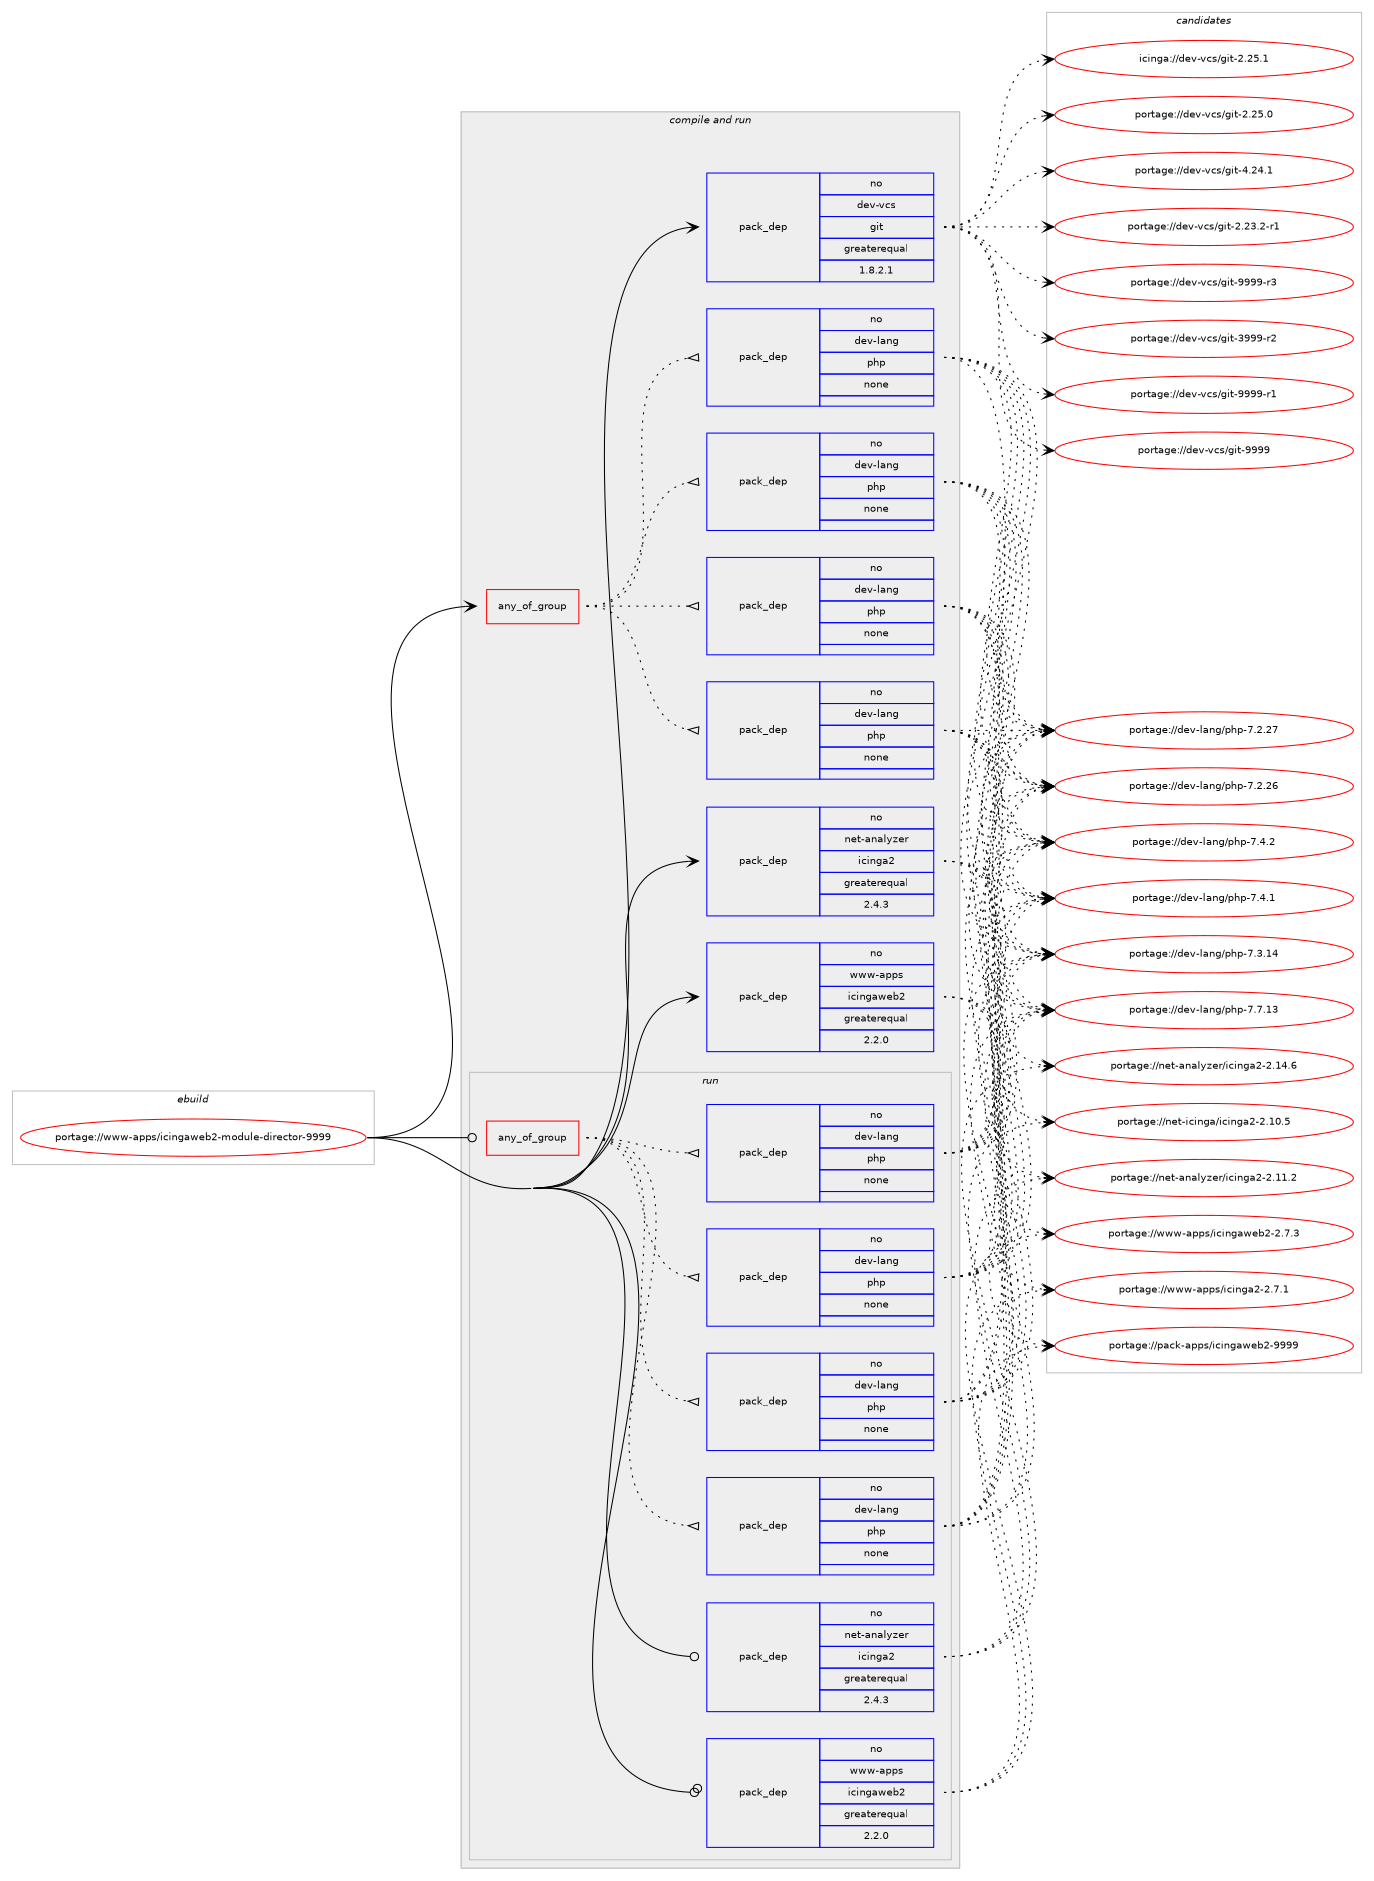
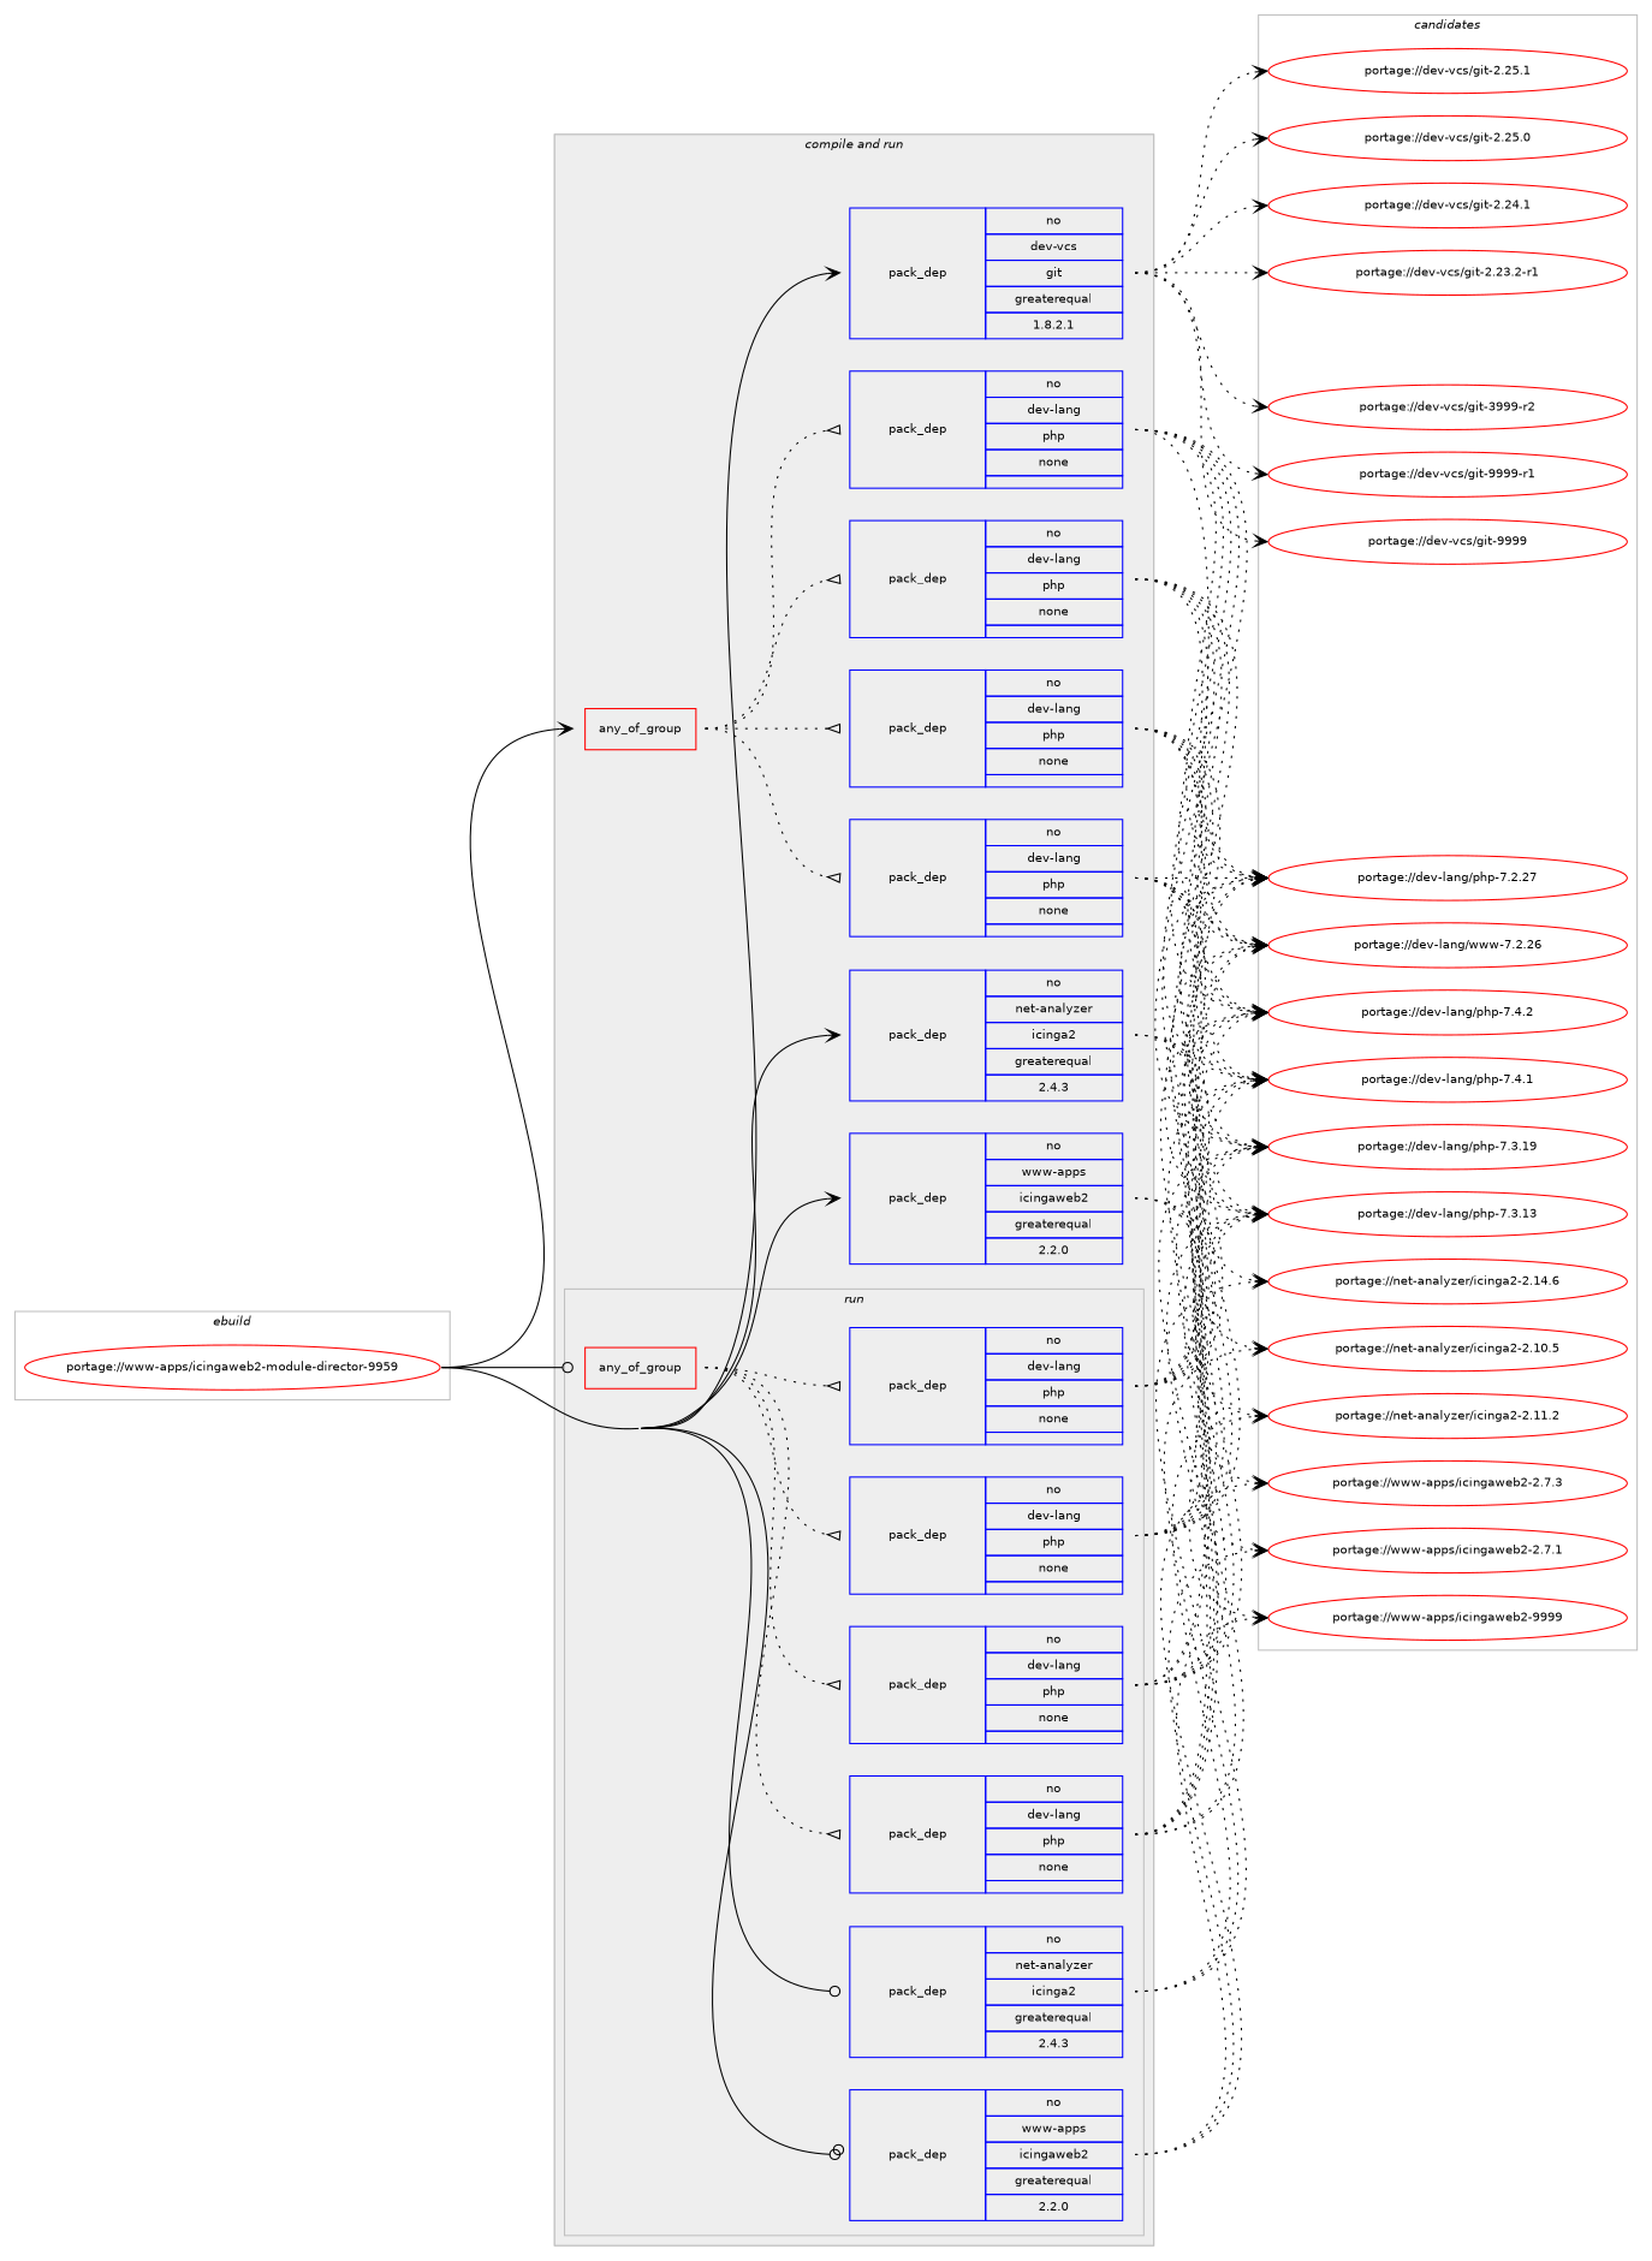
  digraph {
    compound=true
    concentrate=true
    fontname=Helvetica
    fontsize=10
    newrank=true
    rankdir=LR
    ranksep=1.5
    node [color=red fontname=Helvetica fontsize=10]
    edge [arrowhead=vee headport=w style=dotted tailport=e weight=100]
-   n1 [label="portage://www-apps/icingaweb2-module-director-9999" width=4]
+   n1 [label="portage://www-apps/icingaweb2-module-director-9959" width=4]
    n2 [color=blue label=<<TABLE BORDER="0" CELLBORDER="1" CELLSPACING="0" CELLPADDING="4" WIDTH="220"><TR><TD ROWSPAN="6" CELLPADDING="30">pack_dep</TD></TR><TR><TD WIDTH="110">no</TD></TR><TR><TD>dev-lang</TD></TR><TR><TD>php</TD></TR><TR><TD>none</TD></TR><TR><TD></TD></TR></TABLE>> shape=none]
    n3 [color=blue label=<<TABLE BORDER="0" CELLBORDER="1" CELLSPACING="0" CELLPADDING="4" WIDTH="220"><TR><TD ROWSPAN="6" CELLPADDING="30">pack_dep</TD></TR><TR><TD WIDTH="110">no</TD></TR><TR><TD>dev-lang</TD></TR><TR><TD>php</TD></TR><TR><TD>none</TD></TR><TR><TD></TD></TR></TABLE>> shape=none]
    n4 [color=blue label=<<TABLE BORDER="0" CELLBORDER="1" CELLSPACING="0" CELLPADDING="4" WIDTH="220"><TR><TD ROWSPAN="6" CELLPADDING="30">pack_dep</TD></TR><TR><TD WIDTH="110">no</TD></TR><TR><TD>dev-lang</TD></TR><TR><TD>php</TD></TR><TR><TD>none</TD></TR><TR><TD></TD></TR></TABLE>> shape=none]
    n5 [color=blue label=<<TABLE BORDER="0" CELLBORDER="1" CELLSPACING="0" CELLPADDING="4" WIDTH="220"><TR><TD ROWSPAN="6" CELLPADDING="30">pack_dep</TD></TR><TR><TD WIDTH="110">no</TD></TR><TR><TD>dev-lang</TD></TR><TR><TD>php</TD></TR><TR><TD>none</TD></TR><TR><TD></TD></TR></TABLE>> shape=none]
    n6 [label=<<TABLE BORDER="0" CELLBORDER="1" CELLSPACING="0" CELLPADDING="4"><TR><TD CELLPADDING="10">any_of_group</TD></TR></TABLE>> shape=none]
    n7 [color=blue label=<<TABLE BORDER="0" CELLBORDER="1" CELLSPACING="0" CELLPADDING="4" WIDTH="220"><TR><TD ROWSPAN="6" CELLPADDING="30">pack_dep</TD></TR><TR><TD WIDTH="110">no</TD></TR><TR><TD>dev-vcs</TD></TR><TR><TD>git</TD></TR><TR><TD>greaterequal</TD></TR><TR><TD>1.8.2.1</TD></TR></TABLE>> shape=none]
    n8 [color=blue label=<<TABLE BORDER="0" CELLBORDER="1" CELLSPACING="0" CELLPADDING="4" WIDTH="220"><TR><TD ROWSPAN="6" CELLPADDING="30">pack_dep</TD></TR><TR><TD WIDTH="110">no</TD></TR><TR><TD>net-analyzer</TD></TR><TR><TD>icinga2</TD></TR><TR><TD>greaterequal</TD></TR><TR><TD>2.4.3</TD></TR></TABLE>> shape=none]
    n9 [color=blue label=<<TABLE BORDER="0" CELLBORDER="1" CELLSPACING="0" CELLPADDING="4" WIDTH="220"><TR><TD ROWSPAN="6" CELLPADDING="30">pack_dep</TD></TR><TR><TD WIDTH="110">no</TD></TR><TR><TD>www-apps</TD></TR><TR><TD>icingaweb2</TD></TR><TR><TD>greaterequal</TD></TR><TR><TD>2.2.0</TD></TR></TABLE>> shape=none]
    n10 [color=blue label=<<TABLE BORDER="0" CELLBORDER="1" CELLSPACING="0" CELLPADDING="4" WIDTH="220"><TR><TD ROWSPAN="6" CELLPADDING="30">pack_dep</TD></TR><TR><TD WIDTH="110">no</TD></TR><TR><TD>dev-lang</TD></TR><TR><TD>php</TD></TR><TR><TD>none</TD></TR><TR><TD></TD></TR></TABLE>> shape=none]
    n11 [color=blue label=<<TABLE BORDER="0" CELLBORDER="1" CELLSPACING="0" CELLPADDING="4" WIDTH="220"><TR><TD ROWSPAN="6" CELLPADDING="30">pack_dep</TD></TR><TR><TD WIDTH="110">no</TD></TR><TR><TD>dev-lang</TD></TR><TR><TD>php</TD></TR><TR><TD>none</TD></TR><TR><TD></TD></TR></TABLE>> shape=none]
    n12 [color=blue label=<<TABLE BORDER="0" CELLBORDER="1" CELLSPACING="0" CELLPADDING="4" WIDTH="220"><TR><TD ROWSPAN="6" CELLPADDING="30">pack_dep</TD></TR><TR><TD WIDTH="110">no</TD></TR><TR><TD>dev-lang</TD></TR><TR><TD>php</TD></TR><TR><TD>none</TD></TR><TR><TD></TD></TR></TABLE>> shape=none]
    n13 [color=blue label=<<TABLE BORDER="0" CELLBORDER="1" CELLSPACING="0" CELLPADDING="4" WIDTH="220"><TR><TD ROWSPAN="6" CELLPADDING="30">pack_dep</TD></TR><TR><TD WIDTH="110">no</TD></TR><TR><TD>dev-lang</TD></TR><TR><TD>php</TD></TR><TR><TD>none</TD></TR><TR><TD></TD></TR></TABLE>> shape=none]
    n14 [label=<<TABLE BORDER="0" CELLBORDER="1" CELLSPACING="0" CELLPADDING="4"><TR><TD CELLPADDING="10">any_of_group</TD></TR></TABLE>> shape=none]
    n15 [color=blue label=<<TABLE BORDER="0" CELLBORDER="1" CELLSPACING="0" CELLPADDING="4" WIDTH="220"><TR><TD ROWSPAN="6" CELLPADDING="30">pack_dep</TD></TR><TR><TD WIDTH="110">no</TD></TR><TR><TD>net-analyzer</TD></TR><TR><TD>icinga2</TD></TR><TR><TD>greaterequal</TD></TR><TR><TD>2.4.3</TD></TR></TABLE>> shape=none]
    n16 [color=blue label=<<TABLE BORDER="0" CELLBORDER="1" CELLSPACING="0" CELLPADDING="4" WIDTH="220"><TR><TD ROWSPAN="6" CELLPADDING="30">pack_dep</TD></TR><TR><TD WIDTH="110">no</TD></TR><TR><TD>www-apps</TD></TR><TR><TD>icingaweb2</TD></TR><TR><TD>greaterequal</TD></TR><TR><TD>2.2.0</TD></TR></TABLE>> shape=none]
    n17 [label="portage://dev-lang/php-7.4.2" width=4]
    n18 [label="portage://dev-lang/php-7.4.1" width=4]
-   n19 [label="portage://dev-lang/php-7.3.14" width=4]
-   n20 [label="portage://dev-lang/php-7.7.13" width=4]
+   n19 [label="portage://dev-lang/php-7.3.19" width=4]
+   n20 [label="portage://dev-lang/php-7.3.13" width=4]
    n21 [label="portage://dev-lang/php-7.2.27" width=4]
-   n22 [label="portage://dev-lang/php-7.2.26" width=4]
-   n23 [label="portage://dev-vcs/git-9999-r3" width=4]
+   n22 [label="portage://dev-lang/www-7.2.26" width=4]
    n24 [label="portage://dev-vcs/git-3999-r2" width=4]
    n25 [label="portage://dev-vcs/git-9999-r1" width=4]
    n26 [label="portage://dev-vcs/git-9999" width=4]
-   n27 [label="icinga://dev-vcs/git-2.25.1" width=4]
+   n27 [label="portage://dev-vcs/git-2.25.1" width=4]
    n28 [label="portage://dev-vcs/git-2.25.0" width=4]
-   n29 [label="portage://dev-vcs/git-4.24.1" width=4]
+   n29 [label="portage://dev-vcs/git-2.24.1" width=4]
    n30 [label="portage://dev-vcs/git-2.23.2-r1" width=4]
    n31 [label="portage://net-analyzer/icinga2-2.11.2" width=4]
    n32 [label="portage://net-analyzer/icinga2-2.14.6" width=4]
-   n33 [label="portage://net-icinga/icinga2-2.10.5" width=4]
-   n34 [label="portage://pack-apps/icingaweb2-9999" width=4]
+   n33 [label="portage://net-analyzer/icinga2-2.10.5" width=4]
+   n34 [label="portage://www-apps/icingaweb2-9999" width=4]
    n35 [label="portage://www-apps/icingaweb2-2.7.3" width=4]
-   n36 [label="portage://www-apps/icinga2-2.7.1" width=4]
+   n36 [label="portage://www-apps/icingaweb2-2.7.1" width=4]
    subgraph cluster_1 {
      color=gray
      label=<<i>ebuild</i>>
      rank=same
      n1
    }
    subgraph cluster_2 {
      color=gray
      label=<<i>dependencies</i>>
      subgraph cluster_3 {
        color=gray
        fillcolor="#eeeeee"
        label=<<i>compile</i>>
        style=filled
        subgraph sub_4 {
          color=gray
          fillcolor="#eeeeee"
          label=<<i>compile</i>>
          style=filled
          n6
          subgraph sub_5 {
            color=gray
            fillcolor="#eeeeee"
            label=<<i>compile</i>>
            style=filled
            n2
          }
          subgraph sub_6 {
            color=gray
            fillcolor="#eeeeee"
            label=<<i>compile</i>>
            style=filled
            n3
          }
          subgraph sub_7 {
            color=gray
            fillcolor="#eeeeee"
            label=<<i>compile</i>>
            style=filled
            n4
          }
          subgraph sub_8 {
            color=gray
            fillcolor="#eeeeee"
            label=<<i>compile</i>>
            style=filled
            n5
          }
        }
        subgraph sub_9 {
          color=gray
          fillcolor="#eeeeee"
          label=<<i>compile</i>>
          style=filled
          n7
        }
        subgraph sub_10 {
          color=gray
          fillcolor="#eeeeee"
          label=<<i>compile</i>>
          style=filled
          n8
        }
        subgraph sub_11 {
          color=gray
          fillcolor="#eeeeee"
          label=<<i>compile</i>>
          style=filled
          n9
        }
      }
      subgraph cluster_12 {
        color=gray
        fillcolor="#eeeeee"
        label=<<i>compile and run</i>>
        style=filled
      }
      subgraph cluster_13 {
        color=gray
        fillcolor="#eeeeee"
        label=<<i>run</i>>
        style=filled
        subgraph sub_14 {
          color=gray
          fillcolor="#eeeeee"
          label=<<i>run</i>>
          style=filled
          n14
          subgraph sub_15 {
            color=gray
            fillcolor="#eeeeee"
            label=<<i>run</i>>
            style=filled
            n10
          }
          subgraph sub_16 {
            color=gray
            fillcolor="#eeeeee"
            label=<<i>run</i>>
            style=filled
            n11
          }
          subgraph sub_17 {
            color=gray
            fillcolor="#eeeeee"
            label=<<i>run</i>>
            style=filled
            n12
          }
          subgraph sub_18 {
            color=gray
            fillcolor="#eeeeee"
            label=<<i>run</i>>
            style=filled
            n13
          }
        }
        subgraph sub_19 {
          color=gray
          fillcolor="#eeeeee"
          label=<<i>run</i>>
          style=filled
          n15
        }
        subgraph sub_20 {
          color=gray
          fillcolor="#eeeeee"
          label=<<i>run</i>>
          style=filled
          n16
        }
      }
    }
    subgraph cluster_21 {
      color=gray
      label=<<i>candidates</i>>
      rank=same
      subgraph sub_22 {
        color=black
        label=<<i>candidates</i>>
        nodesep=1
        rank=same
        n17
        n18
        n19
        n20
        n21
        n22
      }
      subgraph sub_23 {
        color=black
        label=<<i>candidates</i>>
        nodesep=1
        rank=same
        n17
        n18
        n19
        n20
        n21
        n22
      }
      subgraph sub_24 {
        color=black
        label=<<i>candidates</i>>
        nodesep=1
        rank=same
        n17
        n18
        n19
        n20
        n21
        n22
      }
      subgraph sub_25 {
        color=black
        label=<<i>candidates</i>>
        nodesep=1
        rank=same
        n17
        n18
        n19
        n20
        n21
        n22
      }
      subgraph sub_26 {
        color=black
        label=<<i>candidates</i>>
        nodesep=1
        rank=same
-       n23
        n24
        n25
        n26
        n27
        n28
        n29
        n30
      }
      subgraph sub_27 {
        color=black
        label=<<i>candidates</i>>
        nodesep=1
        rank=same
        n31
        n32
        n33
      }
      subgraph sub_28 {
        color=black
        label=<<i>candidates</i>>
        nodesep=1
        rank=same
        n34
        n35
        n36
      }
      subgraph sub_29 {
        color=black
        label=<<i>candidates</i>>
        nodesep=1
        rank=same
        n17
        n18
        n19
        n20
        n21
        n22
      }
      subgraph sub_30 {
        color=black
        label=<<i>candidates</i>>
        nodesep=1
        rank=same
        n17
        n18
        n19
        n20
        n21
        n22
      }
      subgraph sub_31 {
        color=black
        label=<<i>candidates</i>>
        nodesep=1
        rank=same
        n17
        n18
        n19
        n20
        n21
        n22
      }
      subgraph sub_32 {
        color=black
        label=<<i>candidates</i>>
        nodesep=1
        rank=same
        n17
        n18
        n19
        n20
        n21
        n22
      }
      subgraph sub_33 {
        color=black
        label=<<i>candidates</i>>
        nodesep=1
        rank=same
        n31
        n32
        n33
      }
      subgraph sub_34 {
        color=black
        label=<<i>candidates</i>>
        nodesep=1
        rank=same
        n34
        n35
        n36
      }
    }
    n1 -> n6 [style=solid weight=20]
    n1 -> n7 [style=solid weight=20]
    n1 -> n8 [style=solid weight=20]
    n1 -> n9 [style=solid weight=20]
    n1 -> n14 [arrowhead=odot style=solid weight=20]
    n1 -> n15 [arrowhead=odot style=solid weight=20]
    n1 -> n16 [arrowhead=odot style=solid weight=20]
    n2 -> n17
    n2 -> n18
    n2 -> n19
    n2 -> n20
    n2 -> n21
    n2 -> n22
    n3 -> n17
    n3 -> n18
    n3 -> n19
    n3 -> n20
    n3 -> n21
    n3 -> n22
    n4 -> n17
    n4 -> n18
    n4 -> n19
    n4 -> n20
    n4 -> n21
    n4 -> n22
    n5 -> n17
    n5 -> n18
    n5 -> n19
    n5 -> n20
    n5 -> n21
    n5 -> n22
    n6 -> n2 [arrowhead=oinv weight=20]
    n6 -> n3 [arrowhead=oinv weight=20]
    n6 -> n4 [arrowhead=oinv weight=20]
    n6 -> n5 [arrowhead=oinv weight=20]
-   n7 -> n23
    n7 -> n24
    n7 -> n25
    n7 -> n26
    n7 -> n27
    n7 -> n28
    n7 -> n29
    n7 -> n30
    n8 -> n31
    n8 -> n32
    n8 -> n33
    n9 -> n34
    n9 -> n35
    n9 -> n36
    n10 -> n17
    n10 -> n18
    n10 -> n19
    n10 -> n20
    n10 -> n21
    n10 -> n22
    n11 -> n17
    n11 -> n18
    n11 -> n19
    n11 -> n20
    n11 -> n21
    n11 -> n22
    n12 -> n17
    n12 -> n18
    n12 -> n19
    n12 -> n20
    n12 -> n21
    n12 -> n22
    n13 -> n17
    n13 -> n18
    n13 -> n19
    n13 -> n20
    n13 -> n21
    n13 -> n22
    n14 -> n10 [arrowhead=oinv weight=20]
    n14 -> n11 [arrowhead=oinv weight=20]
    n14 -> n12 [arrowhead=oinv weight=20]
    n14 -> n13 [arrowhead=oinv weight=20]
    n15 -> n31
    n15 -> n32
    n15 -> n33
    n16 -> n34
    n16 -> n35
    n16 -> n36
  }
